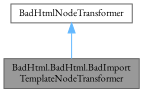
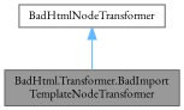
  digraph {
    fontname="EB Garamond"
    node [color=gray40 fontname="EB Garamond" fontsize=10 shape=box style=filled]
-   n1 [fillcolor=grey60 fontcolor=black height=0.2 label="BadHtml.BadHtml.BadImport\lTemplateNodeTransformer" width=0.4]
+   n1 [fillcolor=grey60 fontcolor=black height=0.2 label="BadHtml.Transformer.BadImport\lTemplateNodeTransformer" width=0.4]
    n2 [fillcolor=white height=0.2 label=BadHtmlNodeTransformer width=0.4]
    n2 -> n1 [color=steelblue1 dir=back fontname="EB Garamond" fontsize=10 labelfontname=Helvetica labelfontsize=10 style=solid]
  }
